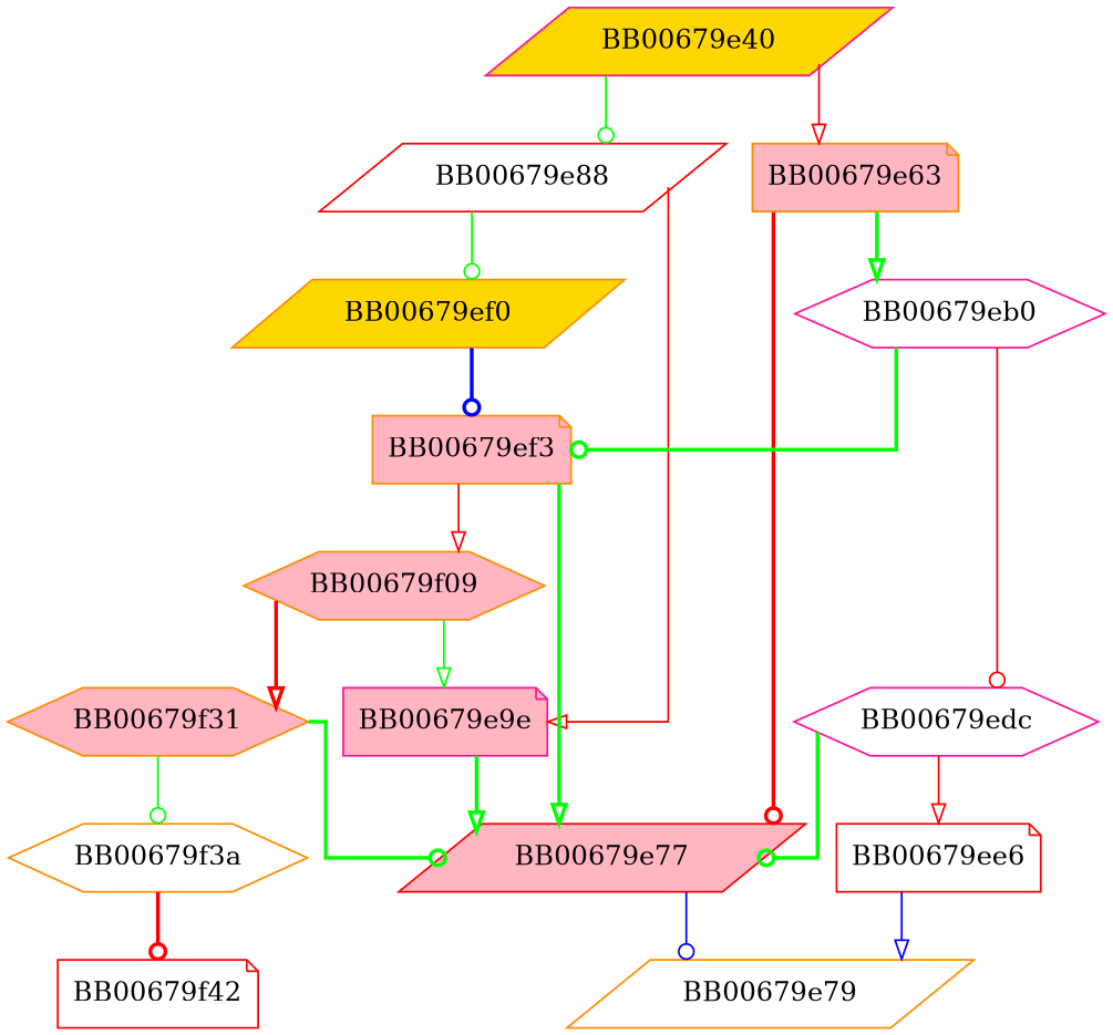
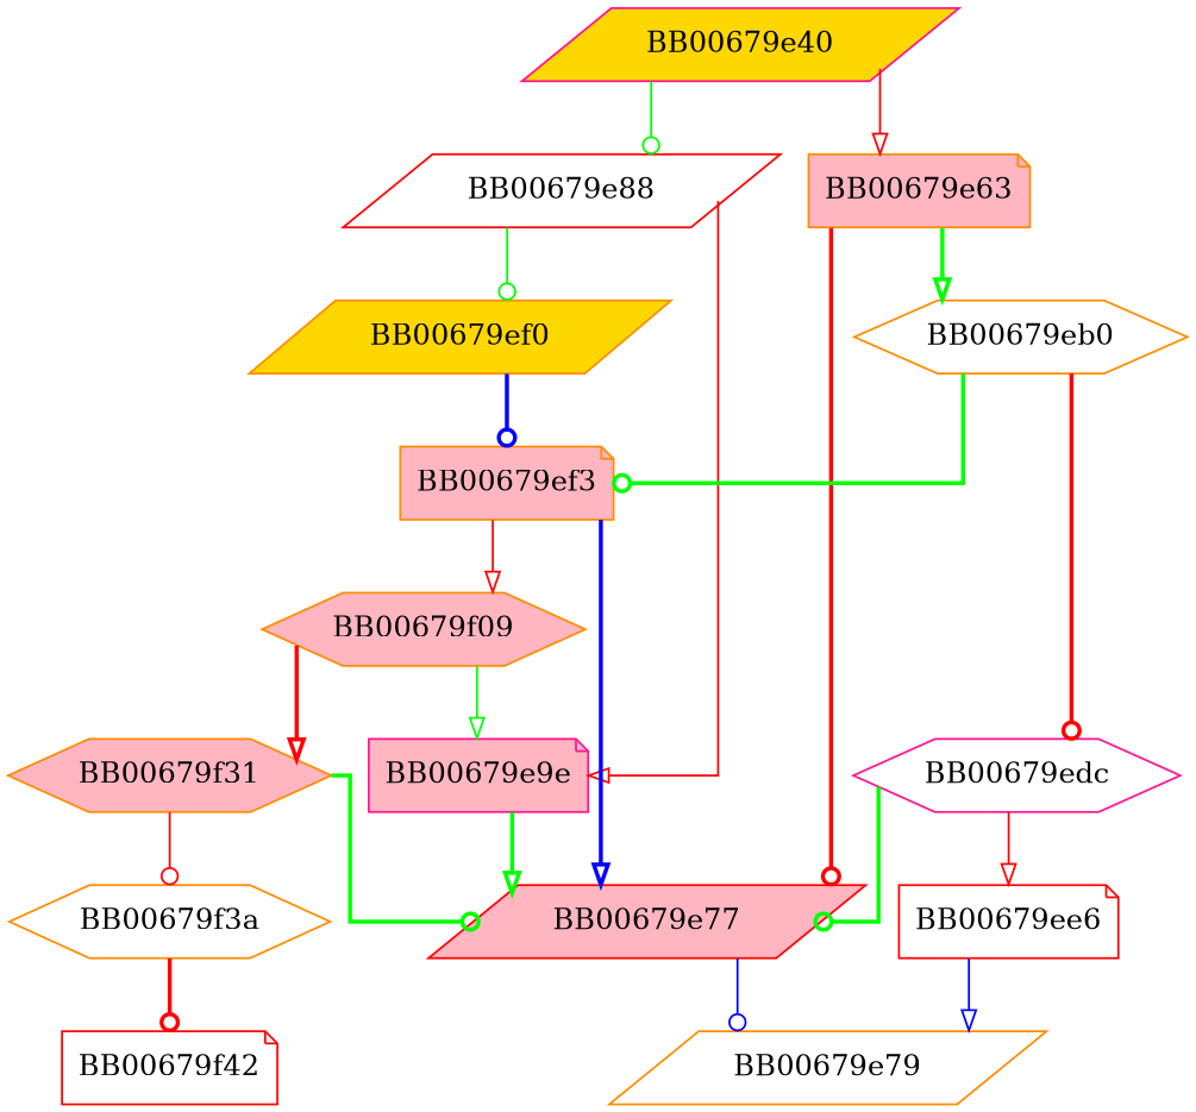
  digraph {
    splines=ortho
    node [color=darkorange fillcolor=white shape=parallelogram style=filled]
    edge [arrowhead=odot color=green style=bold]
    BB00679e40 [color=deeppink fillcolor=gold]
    BB00679e88 [color=red]
    BB00679e63 [fillcolor=lightpink shape=note]
    BB00679ef0 [fillcolor=gold]
    BB00679e9e [color=deeppink fillcolor=lightpink shape=note]
-   BB00679eb0 [color=deeppink shape=hexagon]
+   BB00679eb0 [shape=hexagon]
    BB00679e77 [color=red fillcolor=lightpink]
    BB00679ef3 [fillcolor=lightpink shape=note]
    BB00679edc [color=deeppink shape=hexagon]
    BB00679e79
    BB00679f09 [fillcolor=lightpink shape=hexagon]
    BB00679ee6 [color=red shape=note]
    BB00679f31 [fillcolor=lightpink shape=hexagon]
    BB00679f3a [shape=hexagon]
    BB00679f42 [color=red shape=note]
    BB00679e40 -> BB00679e88 [style=solid]
    BB00679e40 -> BB00679e63 [arrowhead=onormal color=red style=solid]
    BB00679e88 -> BB00679ef0 [style=solid]
    BB00679e88 -> BB00679e9e [arrowhead=onormal color=red style=solid]
    BB00679e63 -> BB00679eb0 [arrowhead=onormal]
    BB00679e63 -> BB00679e77 [color=red]
    BB00679ef0 -> BB00679ef3 [color=blue]
    BB00679e9e -> BB00679e77 [arrowhead=onormal]
    BB00679eb0 -> BB00679ef3
-   BB00679eb0 -> BB00679edc [color=red style=solid]
+   BB00679eb0 -> BB00679edc [color=red]
    BB00679e77 -> BB00679e79 [color=blue style=solid]
-   BB00679ef3 -> BB00679e77 [arrowhead=onormal]
+   BB00679ef3 -> BB00679e77 [arrowhead=onormal color=blue]
    BB00679ef3 -> BB00679f09 [arrowhead=onormal color=red style=solid]
    BB00679edc -> BB00679e77
    BB00679edc -> BB00679ee6 [arrowhead=onormal color=red style=solid]
    BB00679f09 -> BB00679e9e [arrowhead=onormal style=solid]
    BB00679f09 -> BB00679f31 [arrowhead=onormal color=red]
    BB00679ee6 -> BB00679e79 [arrowhead=onormal color=blue style=solid]
    BB00679f31 -> BB00679e77
-   BB00679f31 -> BB00679f3a [style=solid]
+   BB00679f31 -> BB00679f3a [color=red style=solid]
    BB00679f3a -> BB00679f42 [color=red]
  }
